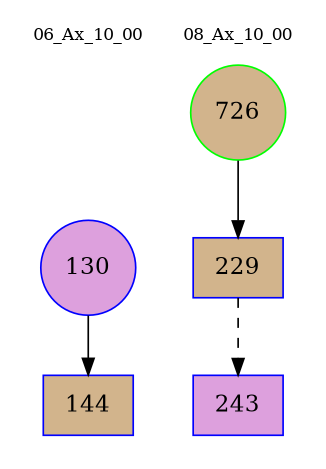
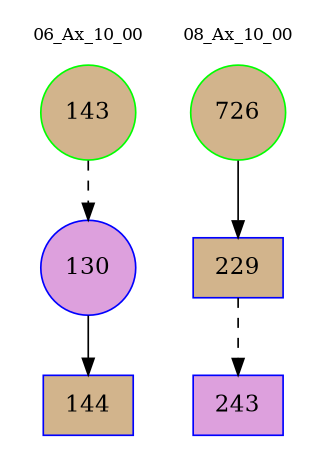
  digraph {
    node [color=blue fillcolor=tan shape=circle style=filled]
    edge [color=black style=dashed]
+   n1 [color=green label=143]
    n2 [fillcolor=plum label=130]
    n3 [label=144 shape=box]
    n4 [color=green label=726]
    n5 [label=229 shape=box]
    n6 [fillcolor=plum label=243 shape=box]
    subgraph cluster_1 {
      color=white
      fontsize=10
      label="06_Ax_10_00"
+     n1
      n2
      n3
    }
    subgraph cluster_2 {
      color=white
      fontsize=10
      label="08_Ax_10_00"
      n4
      n5
      n6
    }
+   n1 -> n2
    n2 -> n3 [style=solid]
    n4 -> n5 [style=solid]
    n5 -> n6
  }
